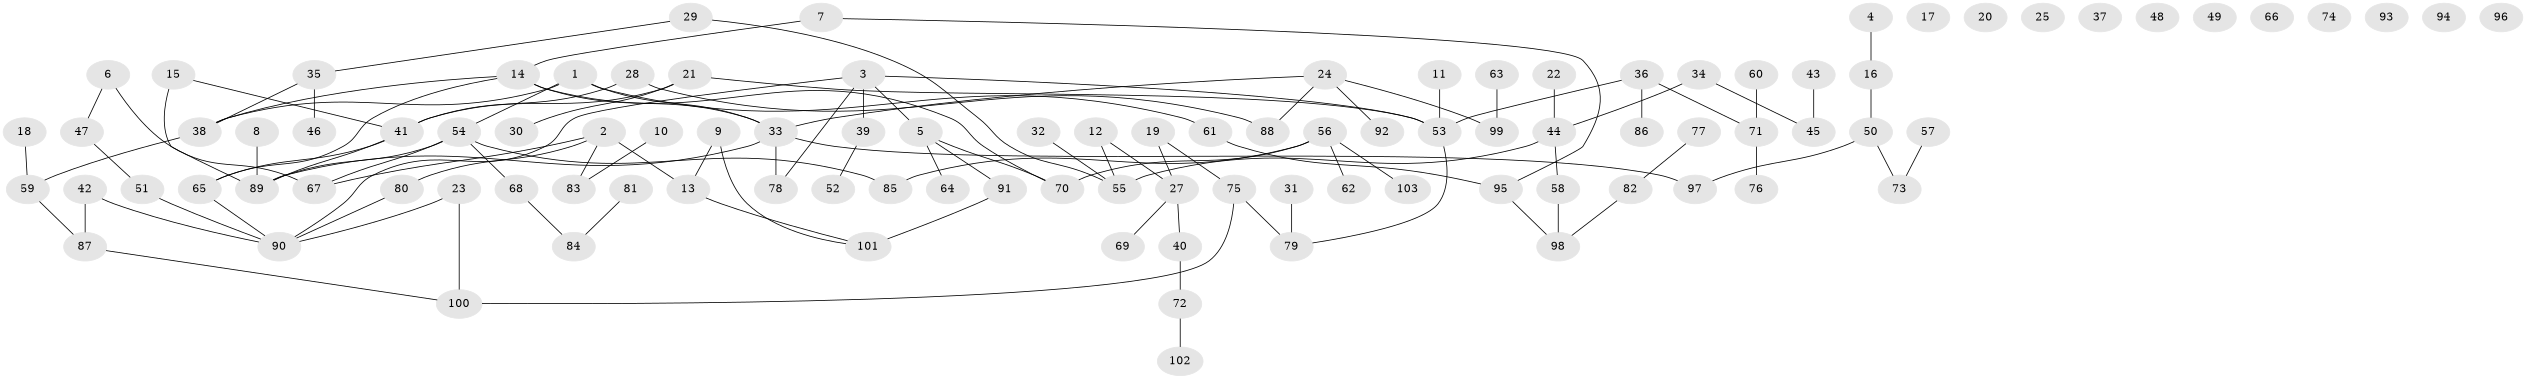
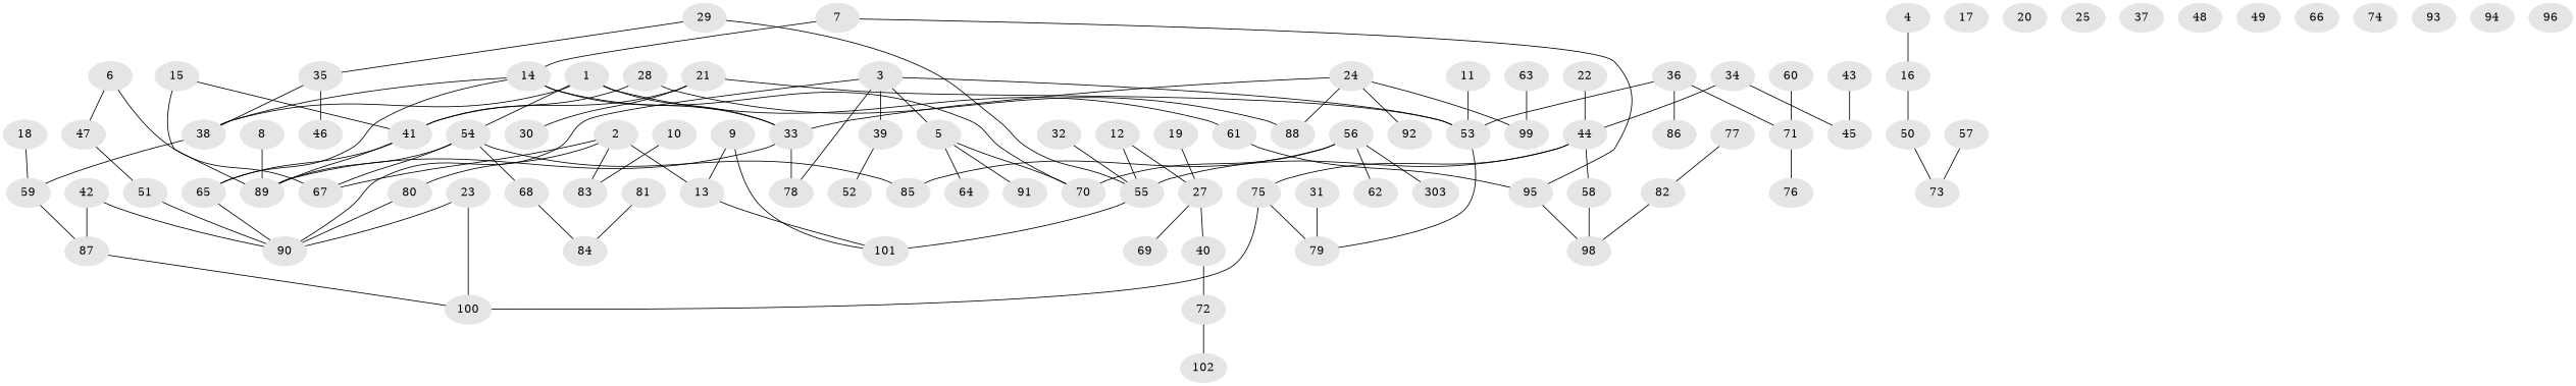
  graph {
    node [color=gray90 style=filled]
    1
    33
    38
    54
    61
    78
    89
-   97
    59
    67
    68
    85
    95
    2
    13
    80
    83
    101
    90
    3
    5
    39
    53
    64
    70
    91
    52
    79
    4
    16
    50
    6
    47
    51
    7
    14
    65
    98
    8
    9
    10
    11
    12
    27
    55
    40
    69
    15
    41
    73
    17
    18
    87
    19
    20
    21
    30
    22
    44
    58
    75
    23
    100
    24
    88
    92
    99
    25
    81
    84
    72
    28
    29
    35
    46
    31
    32
    34
    45
    36
    71
    86
    76
    37
    102
    42
    43
    48
    49
    56
    62
-   103
+   103 [label=303]
    57
    60
    63
    66
    74
    77
    82
    93
    94
    96
    1 -- 33
    1 -- 38
    1 -- 54
    1 -- 61
    33 -- 78
    33 -- 89
-   33 -- 97
    38 -- 59
    54 -- 89
    54 -- 67
    54 -- 68
    54 -- 85
    61 -- 95
    59 -- 87
    68 -- 84
    95 -- 98
    2 -- 67
    2 -- 13
    2 -- 80
    2 -- 83
    13 -- 101
    80 -- 90
    3 -- 78
    3 -- 90
    3 -- 5
    3 -- 39
    3 -- 53
    5 -- 64
    5 -- 70
    5 -- 91
    39 -- 52
    53 -- 79
-   91 -- 101
+   55 -- 101
    4 -- 16
    16 -- 50
-   50 -- 97
    50 -- 73
    6 -- 67
    6 -- 47
    47 -- 51
    51 -- 90
    7 -- 95
    7 -- 14
    14 -- 33
    14 -- 38
    14 -- 70
    14 -- 65
    65 -- 90
    8 -- 89
    9 -- 13
    9 -- 101
    10 -- 83
    11 -- 53
    12 -- 27
    12 -- 55
    27 -- 40
    27 -- 69
    40 -- 72
    15 -- 89
    15 -- 41
    41 -- 89
    41 -- 65
    18 -- 59
    87 -- 100
    19 -- 27
    21 -- 53
    21 -- 41
    21 -- 30
    22 -- 44
    44 -- 55
    44 -- 58
-   19 -- 75
+   44 -- 75
    58 -- 98
    75 -- 79
    75 -- 100
    23 -- 90
    23 -- 100
    24 -- 33
    24 -- 88
    24 -- 92
    24 -- 99
    81 -- 84
    72 -- 102
    28 -- 41
    28 -- 88
    29 -- 55
    29 -- 35
    35 -- 38
    35 -- 46
    31 -- 79
    32 -- 55
    34 -- 44
    34 -- 45
    36 -- 53
    36 -- 71
    36 -- 86
    71 -- 76
    42 -- 90
    42 -- 87
    43 -- 45
    56 -- 85
    56 -- 70
    56 -- 62
    56 -- 103
    57 -- 73
    60 -- 71
    63 -- 99
    77 -- 82
    82 -- 98
  }
